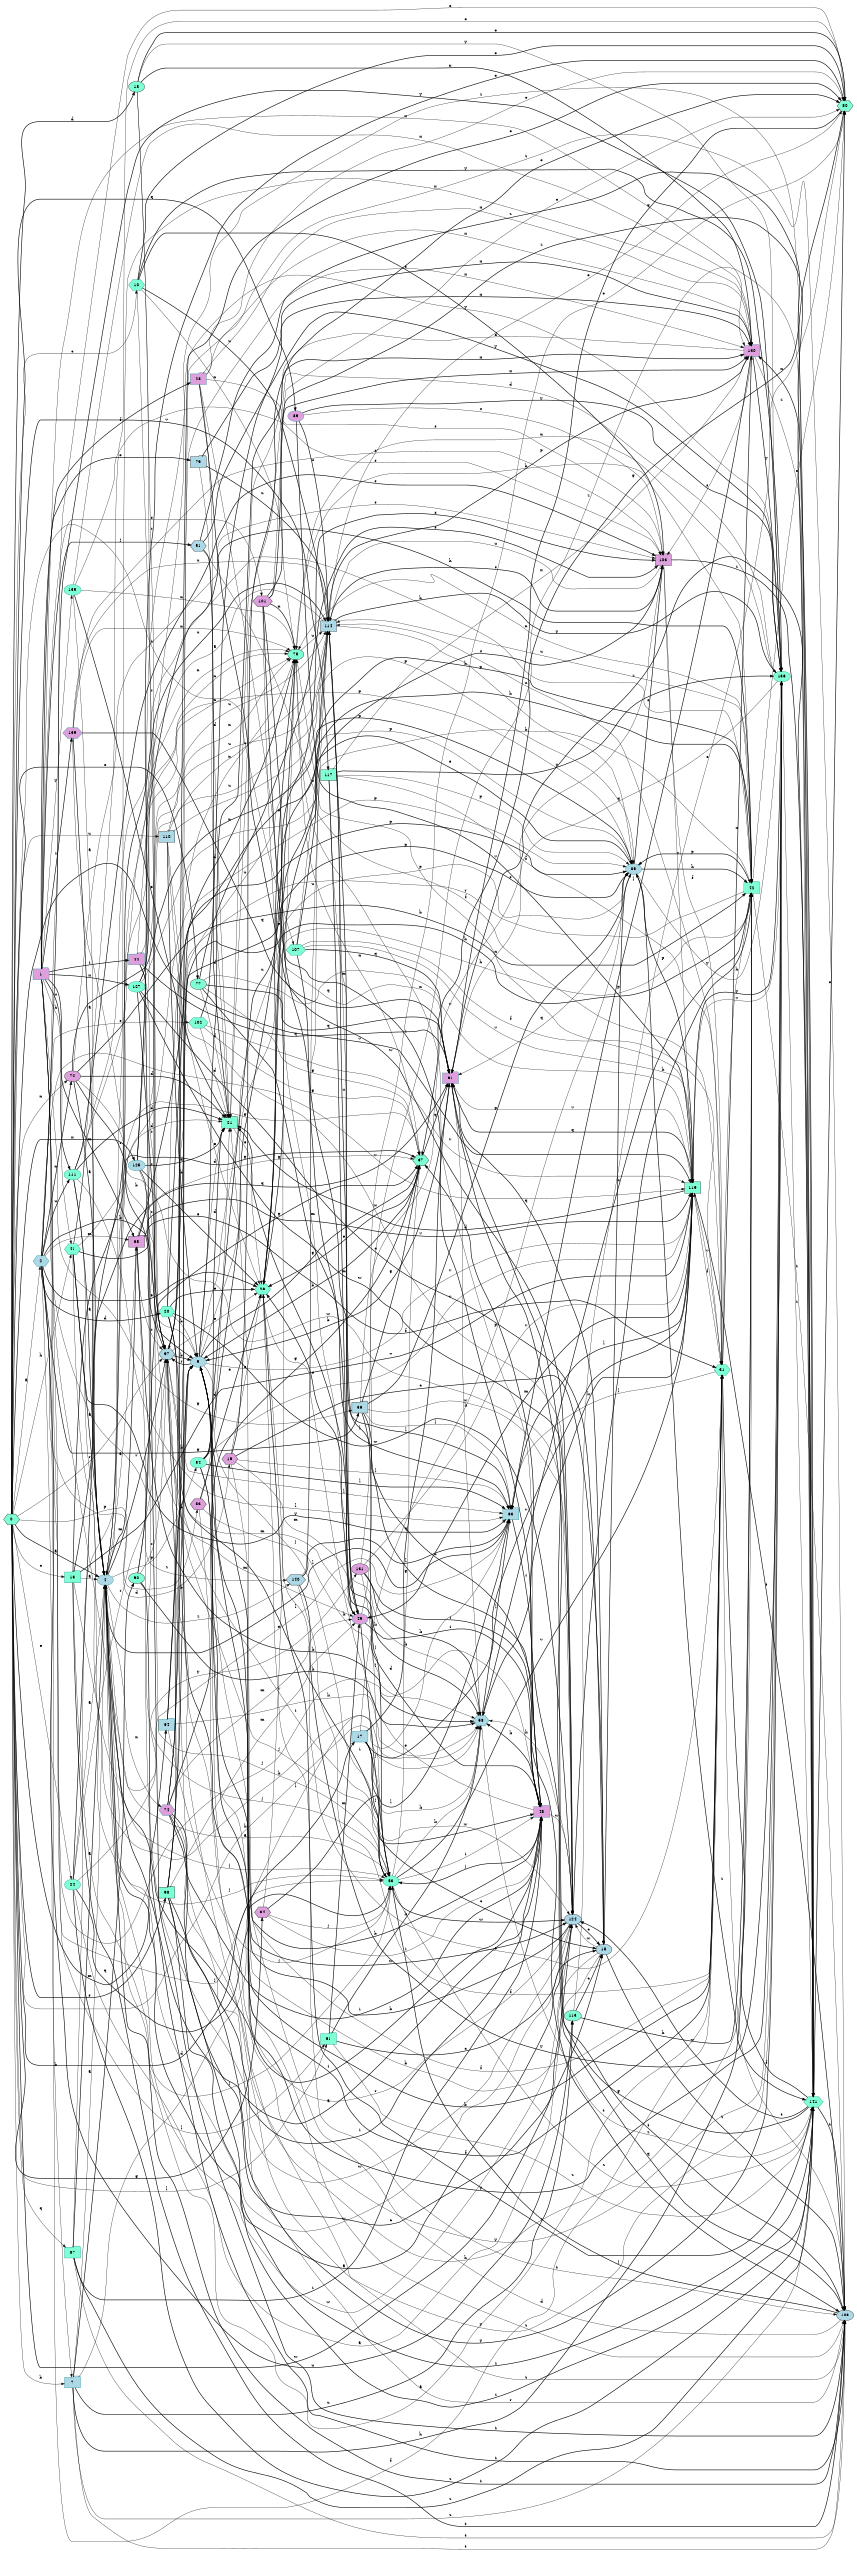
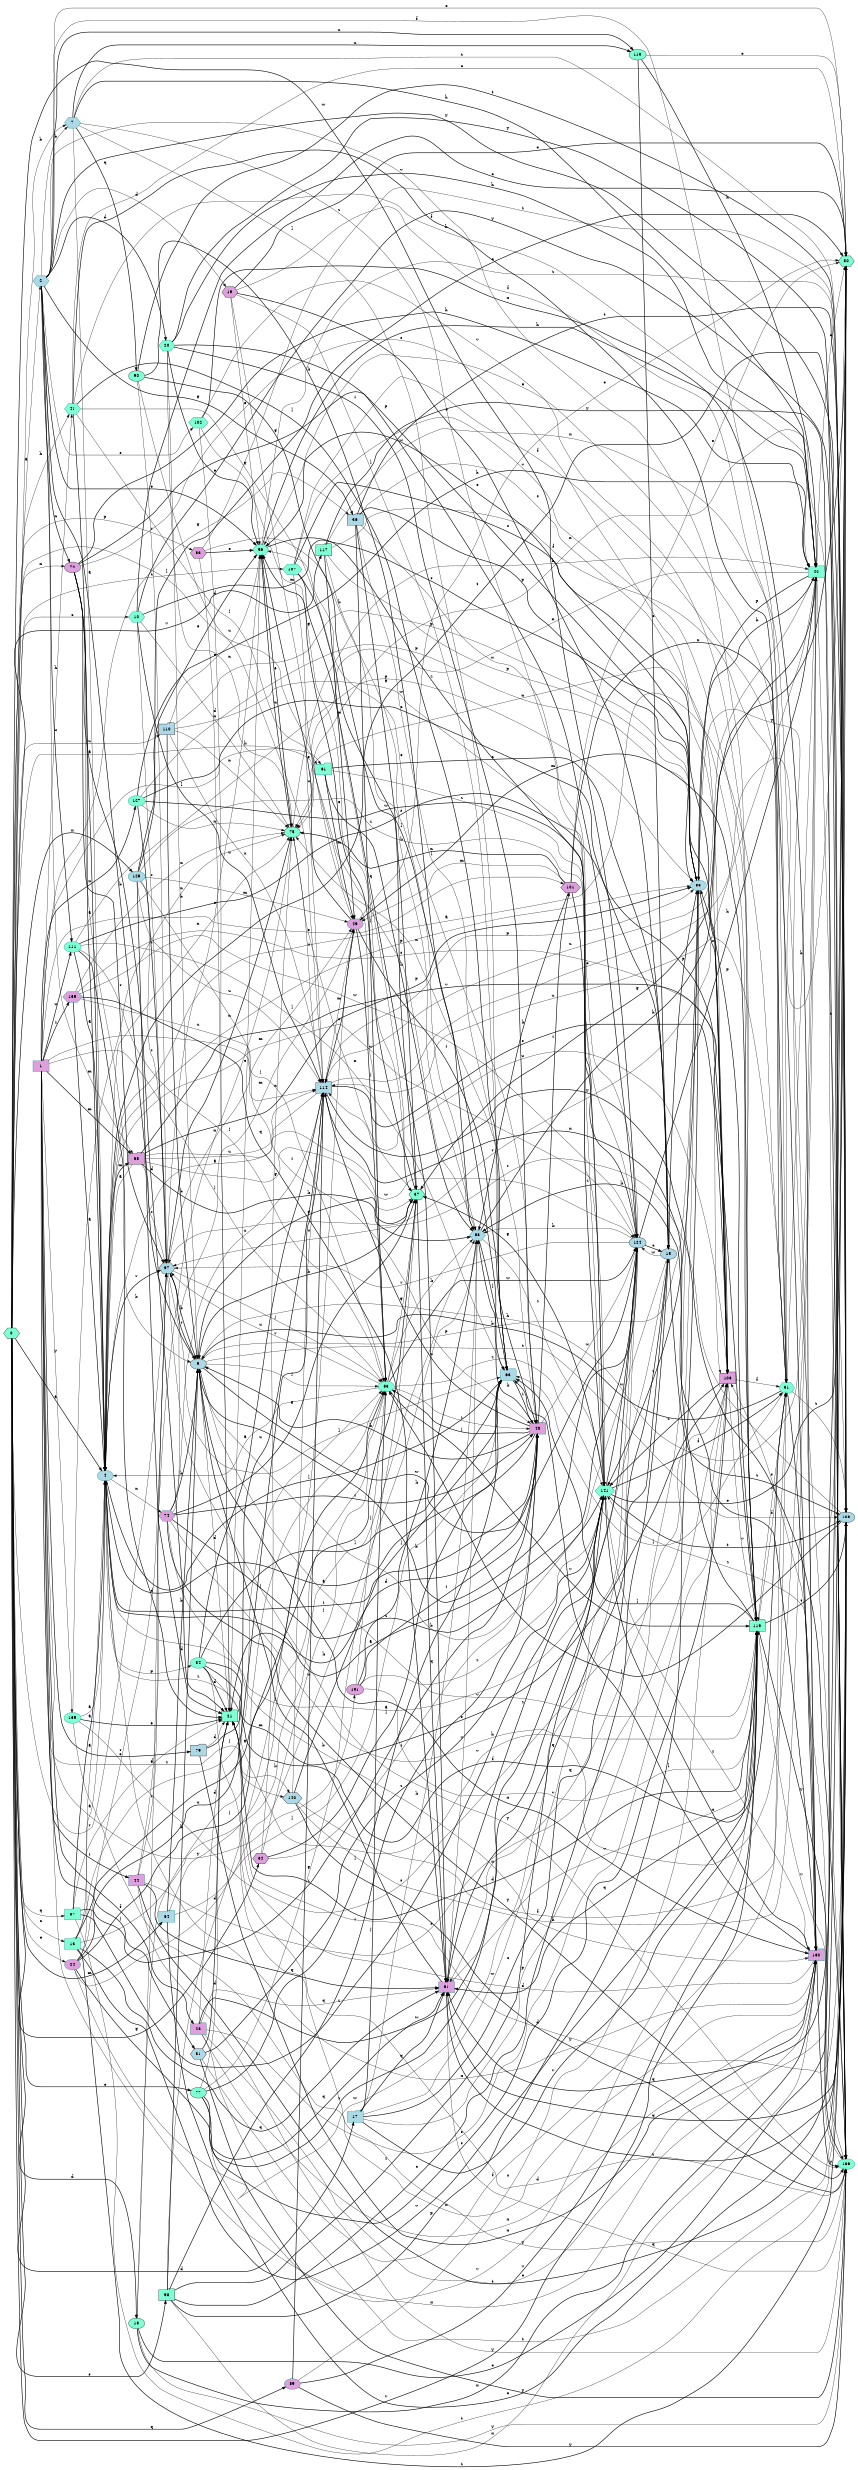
  strict digraph {
    rankdir=LR
    node [color=teal fillcolor=aquamarine shape=hexagon style=filled]
    edge [style=solid]
    0 [color=black]
    2 [fillcolor=lightblue]
    4 [fillcolor=lightblue shape=ellipse]
-   7 [fillcolor=lightblue shape=folder]
+   7 [fillcolor=lightblue]
    10
    13 [shape=folder]
    17 [fillcolor=lightblue shape=folder]
    18 [color=black shape=ellipse]
-   24 [shape=ellipse]
+   24 [fillcolor=plum shape=ellipse]
    34 [color=black fillcolor=plum]
    41
    58 [fillcolor=lightblue]
    61 [shape=folder]
    64 [fillcolor=lightblue shape=folder]
    72 [color=black fillcolor=plum shape=ellipse]
    77 [color=black shape=ellipse]
    83 [color=black fillcolor=plum]
    87 [shape=folder]
    89 [fillcolor=plum shape=ellipse]
    97 [color=black fillcolor=lightblue]
    98 [color=black shape=folder]
    107
    110 [color=black fillcolor=lightblue shape=folder]
    117 [color=black shape=folder]
    119 [color=black shape=folder]
    124 [color=black fillcolor=lightblue shape=ellipse]
    125 [fillcolor=lightblue shape=ellipse]
    36 [color=black fillcolor=lightblue shape=folder]
    68 [color=black fillcolor=plum shape=folder]
    111 [shape=ellipse]
-   9 [fillcolor=lightblue shape=ellipse]
+   9 [color=black fillcolor=lightblue shape=ellipse]
    19 [color=black fillcolor=plum]
    20
-   26
+   26 [label=56]
    31
    80 [color=black]
    102
    113 [color=black shape=ellipse]
    136 [shape=ellipse]
    48 [fillcolor=plum shape=folder]
    130 [fillcolor=plum shape=folder]
    140 [color=black fillcolor=lightblue]
    63 [fillcolor=lightblue shape=folder]
    74 [fillcolor=plum]
    75 [color=black shape=ellipse]
    84 [shape=ellipse]
    85 [fillcolor=lightblue shape=ellipse]
    108 [color=black fillcolor=lightblue shape=ellipse]
    42 [shape=folder]
    90 [color=black shape=ellipse]
    141
    103 [color=black fillcolor=plum shape=folder]
    114 [color=black fillcolor=lightblue shape=folder]
    53 [shape=ellipse]
    37 [color=black]
    91 [fillcolor=plum shape=folder]
    15 [color=black fillcolor=lightblue shape=ellipse]
    n58 [fillcolor=plum label=49 shape=ellipse]
    21 [color=black shape=folder]
    1 [fillcolor=plum shape=folder]
    28 [fillcolor=plum shape=folder]
    44 [fillcolor=plum shape=folder]
    51 [color=black fillcolor=lightblue]
    79 [color=black fillcolor=lightblue shape=folder]
    101 [color=black fillcolor=plum]
    127 [shape=ellipse]
    131 [color=black fillcolor=plum shape=ellipse]
    135 [shape=ellipse]
    139 [fillcolor=plum]
    0 -> 2 [label=a]
    0 -> 4 [label=a style=bold]
    0 -> 7 [label=b]
    0 -> 10 [label=c]
    0 -> 13 [label=c]
    0 -> 17 [label=d style=bold]
    0 -> 18 [label=d style=bold]
    0 -> 24 [label=e]
    0 -> 34 [label=g style=bold]
    0 -> 41 [label=h]
    0 -> 58 [label=k]
    0 -> 61 [label=l]
    0 -> 64 [label=m style=bold]
    0 -> 72 [label=n]
    0 -> 77 [label=o style=bold]
    0 -> 83 [label=p]
    0 -> 87 [label=q]
    0 -> 89 [label=q style=bold]
    0 -> 97 [label=r]
    0 -> 98 [label=s style=bold]
    0 -> 107 [label=t]
    0 -> 110 [label=u]
    0 -> 117 [label=v style=bold]
    0 -> 119 [label=v style=bold]
    0 -> 124 [label=w style=bold]
    0 -> 125 [label=x style=bold]
    2 -> 7 [label=b]
    2 -> 72 [label=n style=bold]
    2 -> 119 [label=v]
    2 -> 36 [label=g style=bold]
    2 -> 68 [label=m]
    2 -> 111 [label=u style=bold]
    2 -> 9 [label=b style=bold]
    2 -> 19 [label=d]
    2 -> 20 [label=d style=bold]
    2 -> 26 [label=e style=bold]
    2 -> 31 [label=f]
    2 -> 80 [label=o]
    2 -> 102 [label=s]
    2 -> 113 [label=u style=bold]
    2 -> 136 [label=y style=bold]
    4 -> 97 [label=r style=bold]
    4 -> 124 [label=w]
    4 -> 68 [label=m style=bold]
    4 -> 48 [label=i style=bold]
    4 -> 130 [label=x]
    4 -> 140 [label=z]
    4 -> 63 [label=l style=bold]
    4 -> 74 [label=n]
    4 -> 75 [label=n]
    4 -> 84 [label=p]
    4 -> 85 [label=p]
    4 -> 108 [label=t style=bold]
    7 -> 4 [label=a]
    7 -> 113 [label=u style=bold]
    7 -> 63 [label=l]
    7 -> 108 [label=t]
    7 -> 42 [label=h style=bold]
    7 -> 90 [label=q style=bold]
    7 -> 141 [label=z]
    10 -> 97 [label=r]
    10 -> 80 [label=o style=bold]
    10 -> 136 [label=y style=bold]
    10 -> 75 [label=n]
    10 -> 103 [label=s style=bold]
    10 -> 114 [label=u style=bold]
    13 -> 4 [label=a]
    13 -> 58 [label=k]
    13 -> 119 [label=v style=bold]
    13 -> 108 [label=t style=bold]
    13 -> 53 [label=j]
    13 -> 37 [label=g style=bold]
    13 -> 91 [label=q style=bold]
    17 -> 58 [label=k]
    17 -> 119 [label=v style=bold]
    17 -> 124 [label=w]
    17 -> 85 [label=p]
    17 -> 53 [label=j style=bold]
    17 -> 91 [label=q style=bold]
    17 -> 15 [label=c style=bold]
    18 -> 97 [label=r]
    18 -> 80 [label=o style=bold]
    18 -> 136 [label=y]
    18 -> 130 [label=x style=bold]
    18 -> 53 [label=j]
    24 -> 4 [label=a]
    24 -> 97 [label=r]
    24 -> 124 [label=w]
    24 -> 63 [label=l]
    24 -> 141 [label=z style=bold]
    24 -> 114 [label=u style=bold]
    24 -> 53 [label=j style=bold]
    34 -> 48 [label=i]
    34 -> 63 [label=l style=bold]
    34 -> 75 [label=n]
    34 -> 53 [label=j]
    41 -> 4 [label=a style=bold]
    41 -> 31 [label=f style=bold]
    41 -> 80 [label=o]
-   41 -> 63 [label=y style=bold]
+   41 -> 63 [label=l style=bold]
    41 -> 42 [label=h]
    41 -> 53 [label=j]
    41 -> 37 [label=g]
    58 -> 63 [label=l style=bold]
    58 -> 42 [label=h style=bold]
    58 -> 141 [label=z]
    61 -> 58 [label=k style=bold]
    61 -> 141 [label=z]
    61 -> 15 [label=c style=bold]
    61 -> n58 [label=m style=bold]
    64 -> 58 [label=k]
    64 -> 9 [label=b style=bold]
    64 -> 80 [label=o style=bold]
    64 -> 53 [label=j]
    72 -> 4 [label=a style=bold]
    72 -> 97 [label=r style=bold]
    72 -> 9 [label=b]
    72 -> 85 [label=p style=bold]
    72 -> 42 [label=h style=bold]
    72 -> 103 [label=s]
    72 -> 21 [label=d style=bold]
    77 -> 119 [label=v]
    77 -> 63 [label=l style=bold]
    77 -> 103 [label=s style=bold]
    77 -> 37 [label=g]
    77 -> 91 [label=q style=bold]
    77 -> 21 [label=d]
    83 -> 58 [label=k]
    83 -> 26 [label=e style=bold]
    83 -> 108 [label=t]
    83 -> 21 [label=d]
    87 -> 4 [label=a style=bold]
    87 -> 48 [label=i style=bold]
    87 -> 108 [label=t]
    87 -> 141 [label=z style=bold]
    87 -> 21 [label=d]
    89 -> 119 [label=v style=bold]
    89 -> 136 [label=y style=bold]
    89 -> 103 [label=s]
    89 -> 114 [label=u style=bold]
    97 -> 9 [label=b style=bold]
    97 -> 26 [label=e]
    97 -> 136 [label=y]
    97 -> 63 [label=l]
    97 -> 75 [label=n style=bold]
-   97 -> 42 [label=h style=bold]
    97 -> 53 [label=j]
    97 -> n58 [label=m]
    98 -> 9 [label=b style=bold]
    98 -> 48 [label=i style=bold]
    98 -> 130 [label=x]
    98 -> 85 [label=p style=bold]
    98 -> 141 [label=z style=bold]
    98 -> 15 [label=c style=bold]
    98 -> n58 [label=m]
    107 -> 119 [label=v]
    107 -> 31 [label=f]
    107 -> 63 [label=l style=bold]
    107 -> 103 [label=s style=bold]
    107 -> 114 [label=u]
    107 -> 91 [label=q style=bold]
    110 -> 124 [label=w]
    110 -> 9 [label=b style=bold]
    110 -> 26 [label=e]
    110 -> 75 [label=n]
    110 -> 85 [label=p]
    110 -> 114 [label=u]
    117 -> 58 [label=k]
    117 -> 31 [label=f]
    117 -> 136 [label=y style=bold]
    117 -> 130 [label=x]
    117 -> 85 [label=p]
    117 -> n58 [label=m style=bold]
    119 -> 58 [label=k style=bold]
    119 -> 31 [label=f]
    119 -> 136 [label=y style=bold]
    119 -> 63 [label=l style=bold]
    119 -> 75 [label=n]
    119 -> 85 [label=p style=bold]
    119 -> 108 [label=t style=bold]
    119 -> 91 [label=q style=bold]
    119 -> n58 [label=m style=bold]
    119 -> 21 [label=d style=bold]
    124 -> 4 [label=a style=bold]
    124 -> 58 [label=k]
    124 -> 97 [label=r]
    124 -> 9 [label=b style=bold]
    124 -> 42 [label=h style=bold]
    124 -> 15 [label=c style=bold]
    125 -> 97 [label=r]
    125 -> 26 [label=e style=bold]
    125 -> 80 [label=o style=bold]
    125 -> 141 [label=z]
    125 -> 114 [label=u]
    125 -> 53 [label=j]
    125 -> n58 [label=m]
    125 -> 21 [label=d style=bold]
    36 -> 124 [label=w]
    36 -> 63 [label=l]
    36 -> 85 [label=p style=bold]
    36 -> 108 [label=t style=bold]
    36 -> 103 [label=s]
    36 -> 53 [label=j style=bold]
    36 -> 37 [label=g style=bold]
    68 -> 4 [label=a]
    68 -> 58 [label=k style=bold]
    68 -> 97 [label=r]
    68 -> 119 [label=v style=bold]
    68 -> 124 [label=w]
    68 -> 85 [label=p style=bold]
    68 -> 114 [label=u]
    68 -> 37 [label=g]
    111 -> 4 [label=a style=bold]
    111 -> 63 [label=l]
    111 -> 85 [label=p]
    111 -> 103 [label=s style=bold]
    111 -> 53 [label=j]
    111 -> 21 [label=d style=bold]
    9 -> 97 [label=r style=bold]
    9 -> 119 [label=v]
    9 -> 124 [label=w style=bold]
    9 -> 130 [label=x style=bold]
    9 -> 85 [label=p]
    9 -> 108 [label=t]
    9 -> 42 [label=h]
    9 -> 53 [label=j]
    9 -> 37 [label=g style=bold]
    9 -> 21 [label=d]
    19 -> 26 [label=e]
    19 -> 31 [label=f]
    19 -> 80 [label=o style=bold]
    19 -> 63 [label=l]
    19 -> 15 [label=c style=bold]
    19 -> n58 [label=m]
    20 -> 124 [label=w style=bold]
    20 -> 9 [label=b]
    20 -> 26 [label=e style=bold]
    20 -> 136 [label=y style=bold]
    20 -> 48 [label=i style=bold]
    20 -> 75 [label=n]
    20 -> 42 [label=h style=bold]
    26 -> 75 [label=n style=bold]
    26 -> 108 [label=t]
    26 -> 42 [label=h style=bold]
    26 -> 141 [label=z style=bold]
    31 -> 4 [label=a]
    31 -> 119 [label=v]
    31 -> 9 [label=b style=bold]
    31 -> 26 [label=e]
    31 -> 130 [label=x style=bold]
    31 -> 63 [label=l]
    31 -> 108 [label=t]
    31 -> 42 [label=h]
    31 -> 114 [label=u]
    80 -> 37 [label=g style=bold]
    80 -> 91 [label=q style=bold]
    102 -> 119 [label=v]
    102 -> 130 [label=x style=bold]
    102 -> 37 [label=g]
    102 -> 21 [label=d]
    113 -> 80 [label=o]
    113 -> 42 [label=h style=bold]
    113 -> 15 [label=c style=bold]
    136 -> 119 [label=v]
    136 -> 75 [label=n]
    136 -> 141 [label=z]
    136 -> 91 [label=q]
    136 -> 21 [label=d]
    48 -> 4 [label=a style=bold]
    48 -> 58 [label=k style=bold]
    48 -> 124 [label=w]
    48 -> 9 [label=b style=bold]
    48 -> 26 [label=e]
    48 -> 75 [label=n]
    48 -> 114 [label=u style=bold]
    48 -> 53 [label=j style=bold]
    48 -> 21 [label=d style=bold]
    130 -> 136 [label=y style=bold]
    130 -> 63 [label=l style=bold]
    130 -> 141 [label=z]
    130 -> 103 [label=s]
    130 -> 21 [label=d]
    140 -> 31 [label=f]
    140 -> 136 [label=y style=bold]
    140 -> 63 [label=l style=bold]
    140 -> 42 [label=h]
    140 -> 114 [label=u]
    63 -> 48 [label=i style=bold]
    74 -> 9 [label=b style=bold]
    74 -> 136 [label=y style=bold]
    74 -> 48 [label=i style=bold]
    74 -> 130 [label=x]
    74 -> 42 [label=h]
    74 -> 141 [label=z style=bold]
    74 -> 114 [label=u]
    74 -> 37 [label=g style=bold]
    74 -> n58 [label=m]
    75 -> 26 [label=e style=bold]
    75 -> 42 [label=h]
    75 -> 114 [label=u]
    84 -> 119 [label=v]
    84 -> 31 [label=f style=bold]
    84 -> 136 [label=y]
    84 -> 63 [label=l style=bold]
    84 -> 103 [label=s style=bold]
    84 -> 114 [label=u style=bold]
    84 -> 21 [label=d style=bold]
    85 -> 26 [label=e style=bold]
    85 -> 136 [label=y]
    85 -> 42 [label=h style=bold]
    85 -> 141 [label=z style=bold]
    85 -> 103 [label=s style=bold]
    85 -> 91 [label=q]
    108 -> 97 [label=r]
    108 -> 53 [label=j style=bold]
    108 -> 91 [label=q style=bold]
    108 -> 21 [label=d]
    42 -> 97 [label=r]
    42 -> 80 [label=o]
    42 -> 75 [label=n]
    42 -> 85 [label=p style=bold]
    42 -> 108 [label=t]
    42 -> 114 [label=u]
    90 -> 58 [label=k style=bold]
    90 -> 97 [label=r]
    90 -> 108 [label=t style=bold]
    90 -> 114 [label=u]
    90 -> 37 [label=g style=bold]
    141 -> 124 [label=w style=bold]
    141 -> 31 [label=f style=bold]
    141 -> 80 [label=o style=bold]
    141 -> 130 [label=x style=bold]
    141 -> 108 [label=t style=bold]
    141 -> 37 [label=g style=bold]
    103 -> 119 [label=v]
    103 -> 31 [label=f]
    103 -> 141 [label=z style=bold]
    103 -> 114 [label=u]
    114 -> 4 [label=a]
    114 -> 80 [label=o]
    114 -> 136 [label=y style=bold]
-   114 -> 130 [label=p style=bold]
+   114 -> 130 [label=x style=bold]
    114 -> 85 [label=p]
    114 -> 103 [label=s style=bold]
    114 -> n58 [label=m]
    53 -> 4 [label=a]
    53 -> 58 [label=k]
    53 -> 97 [label=r]
    53 -> 119 [label=v style=bold]
    53 -> 124 [label=w style=bold]
    53 -> 48 [label=i]
    53 -> 141 [label=z]
    53 -> 37 [label=g]
    37 -> 9 [label=b style=bold]
    37 -> 26 [label=e style=bold]
    37 -> 75 [label=n]
    37 -> 91 [label=q style=bold]
-   91 -> 58 [label=k]
+   91 -> 58 [label=v]
    91 -> 119 [label=v]
    91 -> 9 [label=b style=bold]
    91 -> 108 [label=t style=bold]
    91 -> 141 [label=z style=bold]
    15 -> 4 [label=a]
    15 -> 124 [label=w]
    15 -> 9 [label=b]
    15 -> 85 [label=p style=bold]
    15 -> 108 [label=t style=bold]
    15 -> 91 [label=q style=bold]
    n58 -> 26 [label=e style=bold]
    n58 -> 80 [label=o]
    n58 -> 48 [label=i style=bold]
    n58 -> 114 [label=u style=bold]
    n58 -> 53 [label=j style=bold]
    21 -> 26 [label=e]
    1 -> 41 [label=h]
    1 -> 61 [label=l]
    1 -> 36 [label=g]
    1 -> 68 [label=m style=bold]
    1 -> 111 [label=u style=bold]
    1 -> 48 [label=i]
    1 -> 130 [label=x]
    1 -> 140 [label=z]
    1 -> 53 [label=j]
    1 -> 28 [label=f style=bold]
    1 -> 44 [label=i style=bold]
    1 -> 51 [label=j style=bold]
    1 -> 79 [label=o style=bold]
    1 -> 101 [label=s]
    1 -> 127 [label=x style=bold]
    1 -> 131 [label=y]
    1 -> 135 [label=y]
    1 -> 139 [label=z style=bold]
    28 -> 124 [label=w style=bold]
    28 -> 80 [label=o]
    28 -> 130 [label=x]
    28 -> 108 [label=t]
    28 -> 103 [label=s]
    28 -> 91 [label=q]
    28 -> 21 [label=d]
    44 -> 97 [label=r]
    44 -> 136 [label=y]
    44 -> 75 [label=n]
    44 -> 108 [label=t style=bold]
+   44 -> 103 [label=s]
    44 -> 91 [label=q style=bold]
    51 -> 31 [label=f]
    51 -> 136 [label=y style=bold]
    51 -> 141 [label=z style=bold]
    51 -> 21 [label=d style=bold]
    79 -> 130 [label=x style=bold]
    79 -> 114 [label=u style=bold]
    79 -> 21 [label=d]
    101 -> 58 [label=k style=bold]
    101 -> 80 [label=o]
-   101 -> 48 [label=i style=bold]
+   48 -> 101 [label=i style=bold]
    101 -> 130 [label=x style=bold]
    101 -> 75 [label=n style=bold]
    101 -> 141 [label=z style=bold]
    101 -> n58 [label=m]
    127 -> 97 [label=r style=bold]
    127 -> 124 [label=w style=bold]
    127 -> 75 [label=n]
    127 -> 85 [label=p]
    127 -> 42 [label=h style=bold]
    127 -> 15 [label=c style=bold]
    131 -> 58 [label=k style=bold]
    131 -> 119 [label=v]
    131 -> 48 [label=i style=bold]
    131 -> 141 [label=z]
    131 -> 53 [label=j]
    135 -> 4 [label=a]
    135 -> 130 [label=x]
    135 -> 75 [label=n]
    135 -> 103 [label=s]
    135 -> 21 [label=e style=bold]
    139 -> 4 [label=a style=bold]
    139 -> 124 [label=w]
    139 -> 75 [label=n]
    139 -> 103 [label=s]
    139 -> 114 [label=u]
    139 -> 91 [label=q style=bold]
  }
